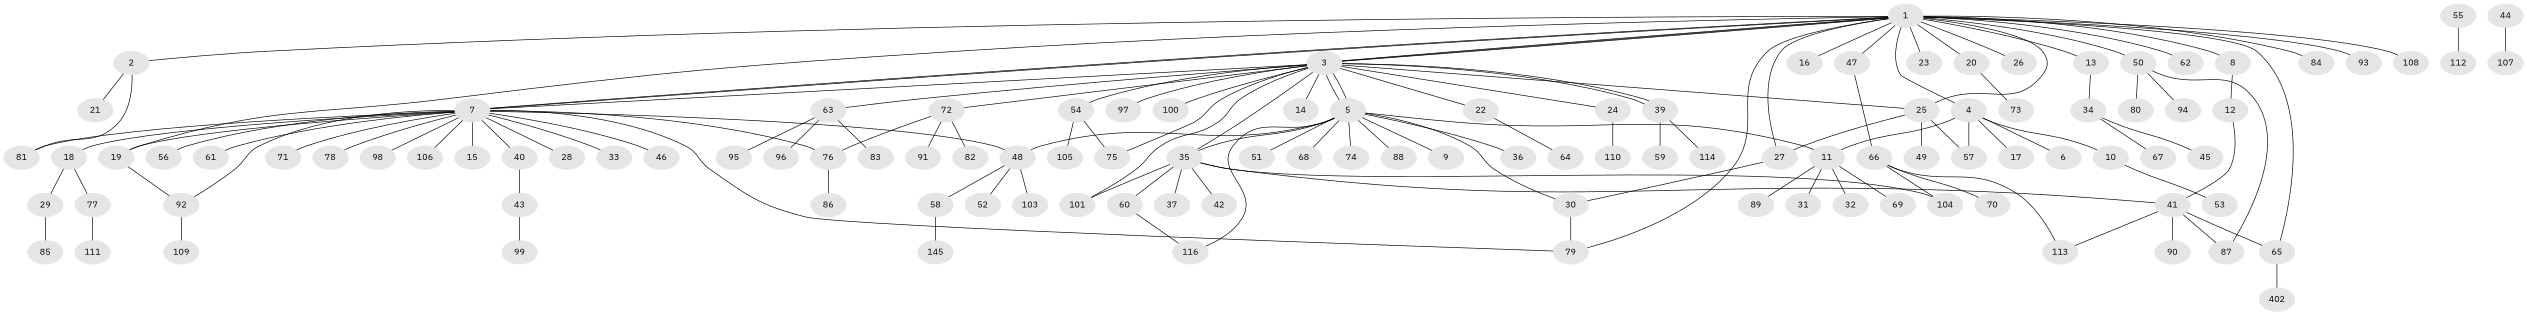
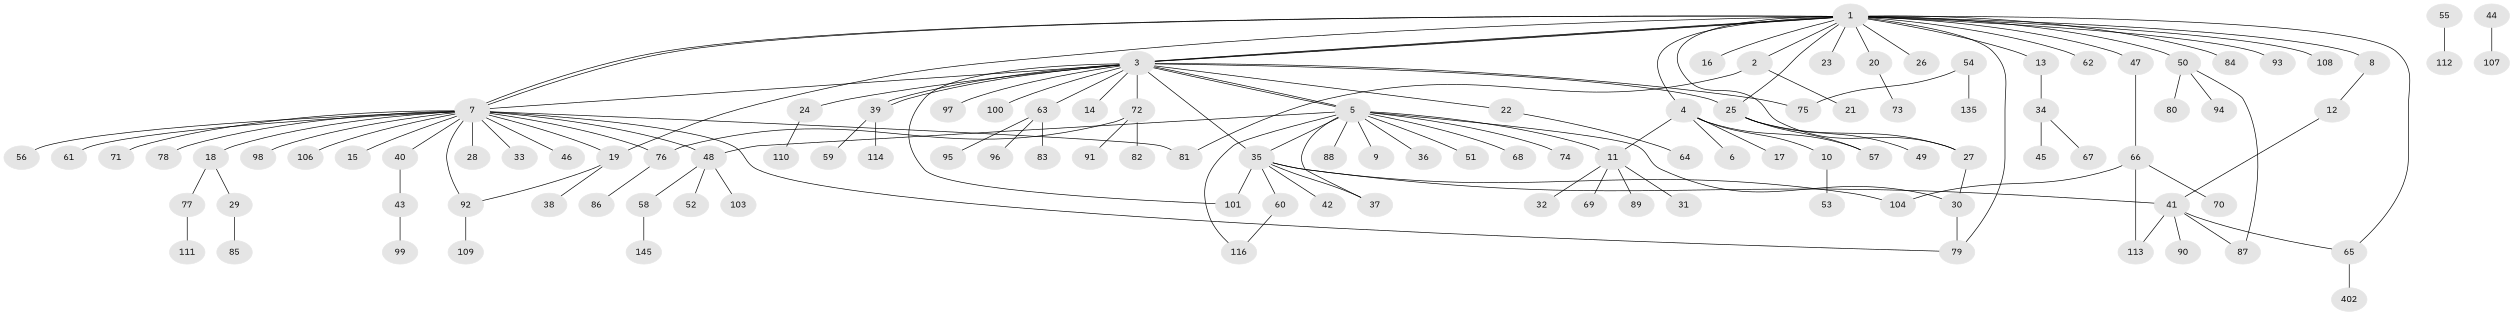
  graph {
    fontname="IBM Plex Sans"
    node [color=gray90 fontname="IBM Plex Sans" style=filled]
    edge [fontname="IBM Plex Sans"]
    1
    2
    3
    4
    7
    8
    13
    16
    19
    20
    23
    25
    26
    27
    47
    50
    62
    65
    79
    84
    93
    108
    21
    81
    5
    14
    22
    24
    35
    39
    54
    63
    72
    97
    100
    101
    75
    6
    10
    11
    17
    57
    48
    15
    18
    28
    33
    40
    46
    56
    61
    71
    76
    78
    92
    98
    106
    12
    34
+   38
    73
    49
    30
    66
    87
    80
    94
    n68 [label=402]
    9
    36
    37
    51
    68
    74
    88
    116
    64
    110
    41
    42
    60
    104
    59
    114
-   105
+   105 [label=135]
    55
    112
    83
    95
    96
    82
    91
    53
    31
    32
    69
    89
    52
    58
    103
    29
    77
    43
    86
    109
    90
    113
    45
    67
    85
    111
    99
    44
    107
    70
    n116 [label=145]
    1 -- 2
    1 -- 3
    1 -- 3
    1 -- 3
    1 -- 4
    1 -- 7
    1 -- 7
    1 -- 8
    1 -- 13
    1 -- 16
    1 -- 19
    1 -- 20
    1 -- 23
    1 -- 25
    1 -- 26
    1 -- 27
    1 -- 47
    1 -- 50
    1 -- 62
    1 -- 65
    1 -- 79
    1 -- 84
    1 -- 93
    1 -- 108
    2 -- 21
    2 -- 81
    3 -- 7
    3 -- 25
    3 -- 5
    3 -- 5
    3 -- 14
    3 -- 22
    3 -- 24
    3 -- 35
    3 -- 39
    3 -- 39
-   3 -- 54
    3 -- 63
    3 -- 72
    3 -- 97
    3 -- 100
    3 -- 101
    3 -- 75
    4 -- 6
    4 -- 10
    4 -- 11
    4 -- 17
    4 -- 57
    7 -- 19
    7 -- 79
    7 -- 81
    7 -- 48
    7 -- 15
    7 -- 18
    7 -- 28
    7 -- 33
    7 -- 40
    7 -- 46
    7 -- 56
    7 -- 61
    7 -- 71
    7 -- 76
    7 -- 78
    7 -- 92
    7 -- 98
    7 -- 106
    8 -- 12
    13 -- 34
    19 -- 92
+   19 -- 38
    20 -- 73
    25 -- 27
    25 -- 57
    25 -- 49
    27 -- 30
    47 -- 66
    50 -- 87
    50 -- 80
    50 -- 94
    65 -- n68
    5 -- 35
    5 -- 11
    5 -- 48
    5 -- 30
    5 -- 9
    5 -- 36
+   5 -- 37
    5 -- 51
    5 -- 68
    5 -- 74
    5 -- 88
    5 -- 116
    22 -- 64
    24 -- 110
    35 -- 101
    35 -- 37
    35 -- 41
    35 -- 42
    35 -- 60
    35 -- 104
    39 -- 59
    39 -- 114
    54 -- 75
    54 -- 105
    63 -- 83
    63 -- 95
    63 -- 96
    72 -- 76
    72 -- 82
    72 -- 91
    10 -- 53
    11 -- 31
    11 -- 32
    11 -- 69
    11 -- 89
    48 -- 52
    48 -- 58
    48 -- 103
    18 -- 29
    18 -- 77
    40 -- 43
    76 -- 86
    92 -- 109
    12 -- 41
    34 -- 45
    34 -- 67
    30 -- 79
    66 -- 104
    66 -- 113
    66 -- 70
    41 -- 65
    41 -- 87
    41 -- 90
    41 -- 113
    60 -- 116
    55 -- 112
    58 -- n116
    29 -- 85
    77 -- 111
    43 -- 99
    44 -- 107
  }
